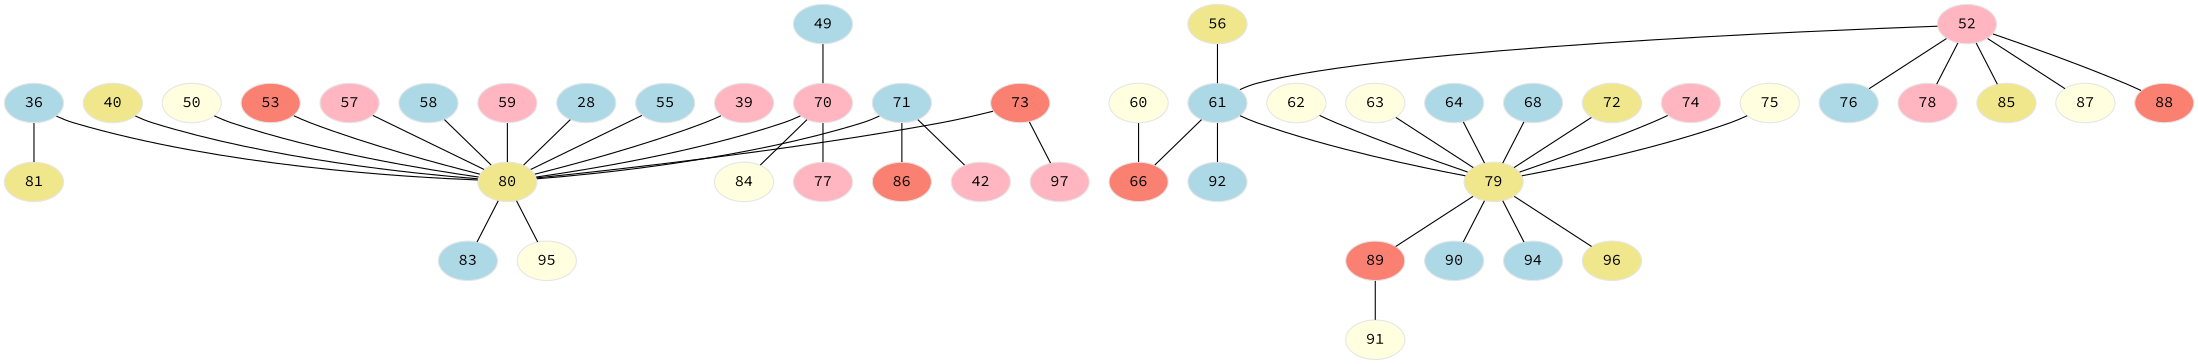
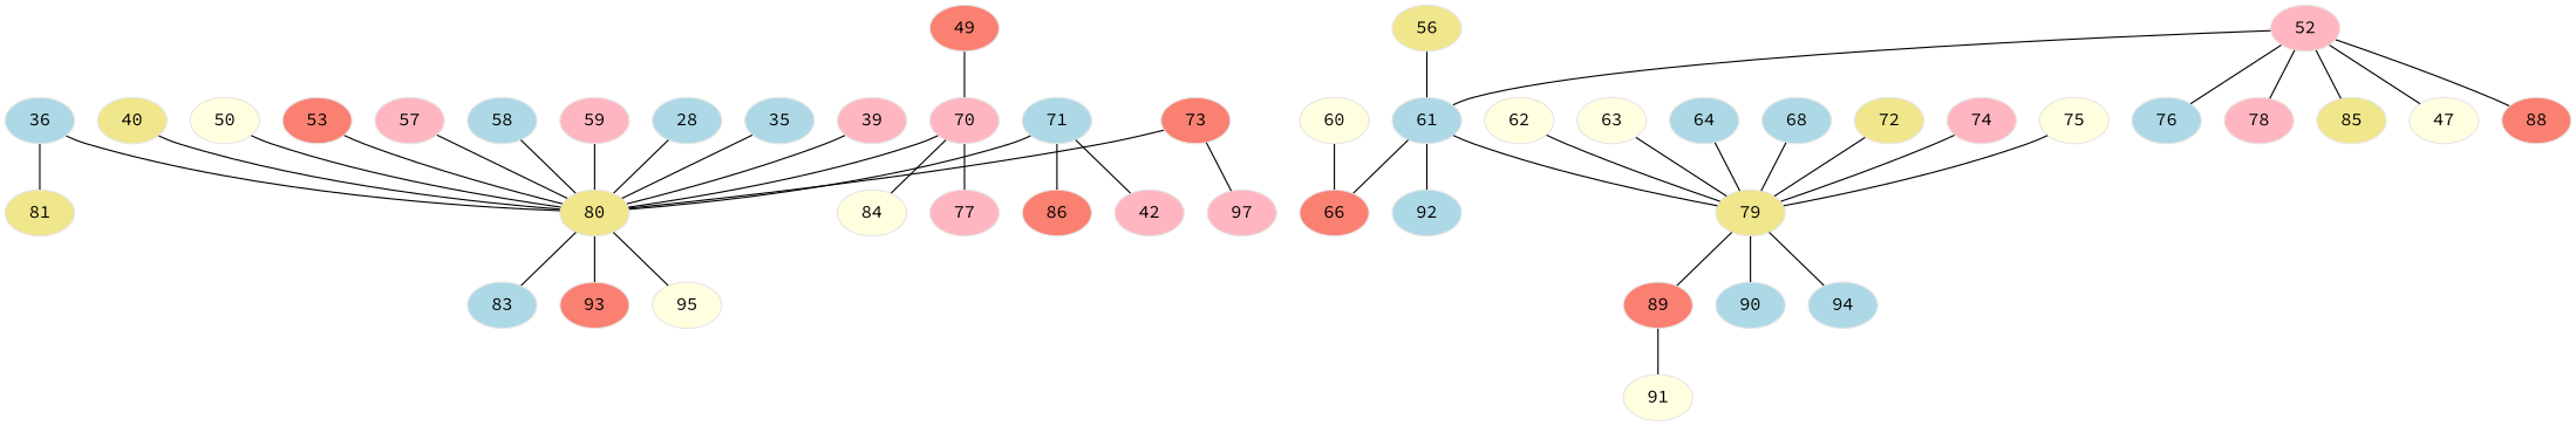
  graph {
    fontname="Source Code Pro"
    node [color=gray90 fillcolor=lightblue fontname="Source Code Pro" style=filled]
    edge [fontname="Source Code Pro"]
    80 [fillcolor=khaki super="+19+27+69+21"]
    83
+   93 [fillcolor=salmon]
    95 [fillcolor=lightyellow]
    28
-   35 [label=55]
+   35
    36
    81 [fillcolor=khaki]
    39 [fillcolor=lightpink]
    40 [fillcolor=khaki]
    70 [fillcolor=lightpink super="+37+34+46"]
    77 [fillcolor=lightpink]
    84 [fillcolor=lightyellow]
-   49
+   49 [fillcolor=salmon]
    50 [fillcolor=lightyellow]
    52 [fillcolor=lightpink super="+41+45"]
    61 [super="+23+44"]
    76
    78 [fillcolor=lightpink]
    85 [fillcolor=khaki]
-   87 [fillcolor=lightyellow]
+   87 [fillcolor=lightyellow label=47]
    88 [fillcolor=salmon]
    66 [fillcolor=salmon super="+43"]
    79 [fillcolor=khaki super="+15+17+20+29+31+54+48+47+51+67+55"]
    92
    53 [fillcolor=salmon]
    56 [fillcolor=khaki]
    57 [fillcolor=lightpink]
    58
    59 [fillcolor=lightpink]
    60 [fillcolor=lightyellow]
    89 [fillcolor=salmon]
    90
    94
-   96 [fillcolor=khaki]
    62 [fillcolor=lightyellow]
    63 [fillcolor=lightyellow]
    64
    68
    71 [super="+65"]
    n41 [fillcolor=lightpink label=42]
    86 [fillcolor=salmon]
    72 [fillcolor=khaki]
    73 [fillcolor=salmon]
    97 [fillcolor=lightpink]
    74 [fillcolor=lightpink]
    75 [fillcolor=lightyellow]
    91 [fillcolor=lightyellow]
    80 -- 83
+   80 -- 93
    80 -- 95
    28 -- 80
    35 -- 80
    36 -- 80
    36 -- 81
    39 -- 80
    40 -- 80
    70 -- 80
    70 -- 77
    70 -- 84
    49 -- 70
    50 -- 80
    52 -- 61
    52 -- 76
    52 -- 78
    52 -- 85
    52 -- 87
    52 -- 88
    61 -- 66
    61 -- 79
    61 -- 92
    79 -- 89
    79 -- 90
    79 -- 94
-   79 -- 96
    53 -- 80
    56 -- 61
    57 -- 80
    58 -- 80
    59 -- 80
    60 -- 66
    89 -- 91
    62 -- 79
    63 -- 79
    64 -- 79
    68 -- 79
    71 -- 80
    71 -- n41
    71 -- 86
    72 -- 79
    73 -- 80
    73 -- 97
    74 -- 79
    75 -- 79
  }
